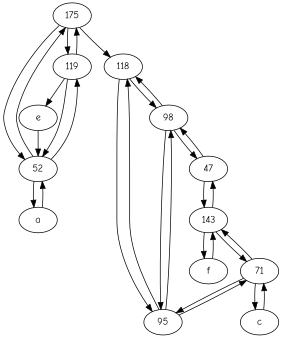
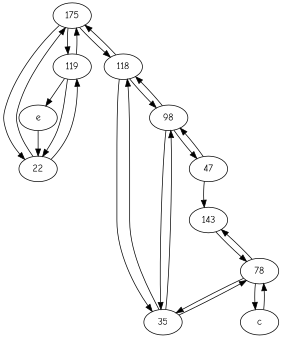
  digraph {
    fontname="Comic Neue"
    node [fontname="Comic Neue"]
    edge [fontname="Comic Neue"]
    n1 [label=175]
    119
    118
-   22 [label=52]
+   22
    e
-   95
+   95 [label=35]
    n7 [label=98]
-   a
-   f
    143
    47
-   71
+   71 [label=78]
    c
    n1 -> 119
    n1 -> 118
    n1 -> 22
    119 -> n1
    119 -> 22
    119 -> e
+   118 -> n1
    118 -> 95
    118 -> n7
    22 -> n1
    22 -> 119
-   22 -> a
    e -> 22
    95 -> 118
    95 -> n7
    95 -> 71
    n7 -> 118
    n7 -> 95
    n7 -> 47
-   a -> 22
-   f -> 143
-   143 -> f
-   143 -> 47
    143 -> 71
    47 -> n7
    47 -> 143
    71 -> 95
    71 -> 143
    71 -> c
    c -> 71
  }
